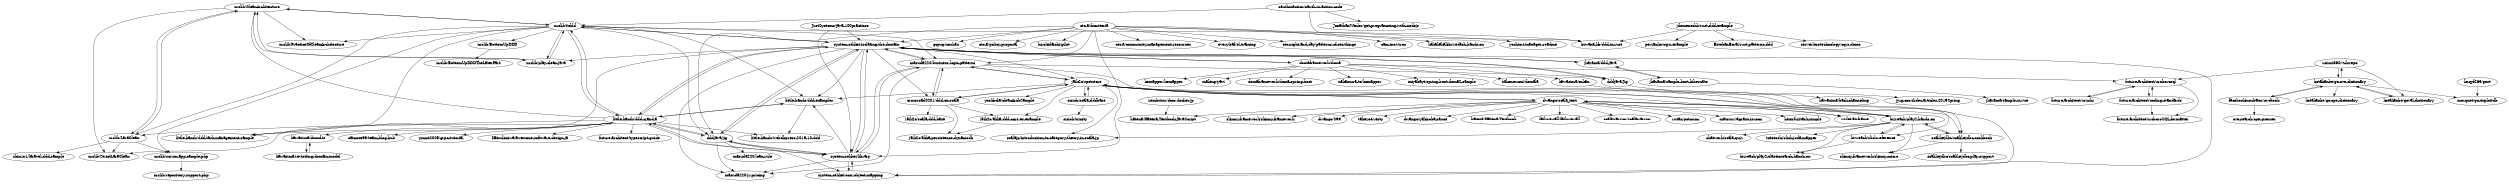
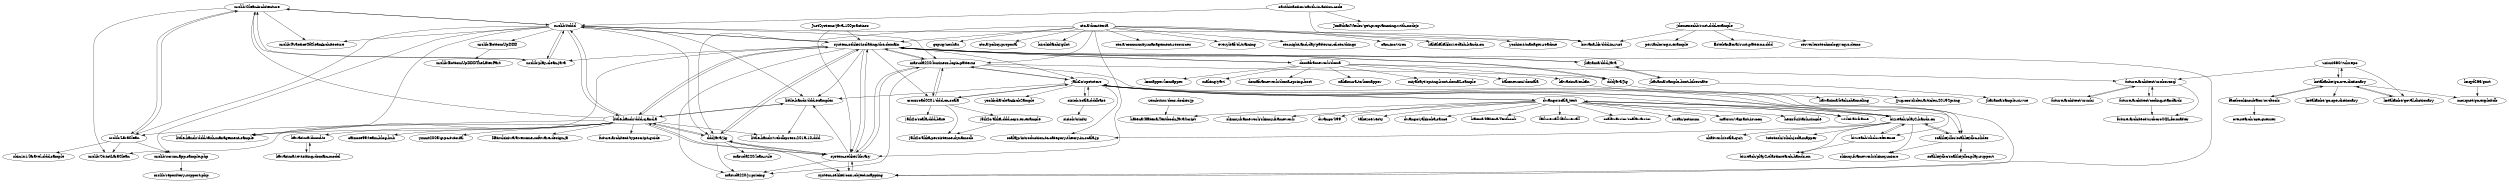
  digraph {
    fontname="DejaVu Serif"
    node [fontname="DejaVu Serif"]
    edge [fontname="DejaVu Serif"]
    "nrslib/CleanArchitecture" [l="-11.786,-23.61"]
    "nrslib/itddd" [l="-11.803,-23.603"]
    "nrslib/PracticeOfCleanArchitecture" [l="-11.779,-23.629"]
    "nrslib/StrictLaraClean" [l="-11.815,-23.618"]
    "nrslib/play-clean-java" [l="-11.785,-23.59"]
    "nrslib/LaraClean" [l="-11.798,-23.624"]
    "kuwana-kb/ddd-in-rust" [l="-11.761,-23.654"]
    "system-sekkei/isolating-the-domain" [l="-11.826,-23.557"]
    "masuda220/business-logic-patterns" [l="-11.833,-23.54"]
    "dddjava/jig" [l="-11.845,-23.585"]
    "little-hands/ddd-q-and-a" [l="-11.818,-23.586"]
    "little-hands/ddd-examples" [l="-11.805,-23.563"]
    "little-hands/ddd-task-management-sample" [l="-11.829,-23.599"]
    "nrslib/scrum-app-sample-php" [l="-11.767,-23.619"]
    "nrslib/BottomUpDDD" [l="-11.822,-23.643"]
    "shin1x1/laravel-ddd-sample" [l="-25.188,-42.582"]
    "system-sekkei/library" [l="-11.842,-23.565"]
    "system-sekkei/ccsr-object-mapping" [l="-11.853,-23.554"]
    "masuda220/jr-pricing" [l="-11.83,-23.573"]
    "crossroad0201/ddd-on-scala" [l="-11.829,-23.51"]
    "dddjava/Jig" [l="-11.814,-23.531"]
    "j5ik2o/spetstore" [l="-11.798,-23.492"]
    "jkazama/ddd-java" [l="-11.767,-23.554"]
    "domaframework/doma" [l="-11.912,-23.525"]
    "masuda220/loan-rule" [l="-11.854,-23.611"]
    "kawasima/dmmf-ts" [l="-11.868,-23.572"]
    "Katsukiniwa/awesome-software-design-ja" [l="-10.76,-23.707"]
    "little-hands/webdbpress-2019-10-ddd" [l="-11.786,-23.573"]
    "future-architect/typescript-guide" [l="-10.812,-23.722"]
    "catnose99/team-blog-hub" [l="-10.72,-23.777"]
    "ymmt2005/grpc-tutorial" [l="-10.799,-23.688"]
    "nrslib/repository-support-php" [l="-11.743,-23.626"]
    "nrslib/BottomUpDDDTheLaterPart" [l="-11.831,-23.666"]
    "facebookincubator/nvdtools" [l="-12.132,-23.478"]
    "kotakanbe/go-cve-dictionary" [l="-12.108,-23.503"]
    "cve-search/cpe-guesser" [l="-12.152,-23.462"]
    "usiusi360/vulsrepo" [l="-12.068,-23.507"]
    "kotakanbe/goval-dictionary" [l="-12.088,-23.493"]
    "kotakanbe/go-cpe-dictionary" [l="-12.136,-23.509"]
    "mozqnet/go-exploitdb" [l="-12.13,-23.53"]
    "future-architect/uroborosql" [l="-12,-23.515"]
    "oauthinaction/oauth-in-action-code" [l="-11.786,-23.667"]
    "JonathanWexler/get-programming-with-nodejs" [l="45.364,-16.264"]
    "kawasima/revisiting-domain-model" [l="-11.889,-23.563"]
    "JustSystems/java-100practices" [l="-11.797,-23.542"]
    "j5ik2o/akka-ddd-cqrs-es-example" [l="-11.838,-23.478"]
    "j5ik2o/scala-ddd-base" [l="-11.854,-23.499"]
    "j5ik2o/akka-persistence-dynamodb" [l="-11.855,-23.456"]
    "jjug-ccc/slides-articles-2019Spring" [l="-11.787,-23.519"]
    "yoskhdia/cleanArchSample" [l="-11.822,-23.492"]
    "dwango/scala_text" [l="-11.743,-23.45"]
    "bizreach/play2-hands-on" [l="-11.771,-23.46"]
-   "scalikejdbc/scalikejdbc-cookbook" [l="-11.786,-23.444"]
+   "scalikejdbc/scalikejdbc-cookbook" [l="-11.786,-23.444" label="scalikejdbc/scalikejdbc-slides"]
    "wvlet/airframe" [l="9.769,24.91"]
    "sisioh/scala-dddbase" [l="-11.813,-23.467"]
    "bizreach/slick-reference" [l="-11.77,-23.482"]
    "scalajp/introduction-to-category-theory-in-scala-jp" [l="-11.791,-23.47"]
    "jkazama/sample-boot-hibernate" [l="-11.732,-23.557"]
    "domaframework/doma-spring-boot" [l="-11.936,-23.515"]
    "miyabayt/spring-boot-doma2-sample" [l="-11.913,-23.492"]
    "bakenezumi/domala" [l="-11.928,-23.543"]
    "komapper/komapper" [l="47.78,-3.607"]
    "making/yavi" [l="9.056,21.136"]
    "kawasima/enkan" [l="-11.942,-23.489"]
    "nakamura-to/komapper" [l="-11.94,-23.534"]
    "hatena/Hatena-Textbook" [l="-11.063,-23.729"]
    "failurewall/failurewall" [l="-11.742,-23.415"]
    "scalawarrior/scalawarrior" [l="-11.703,-23.466"]
    "rutan/potmum" [l="-11.134,-23.745"]
    "matsuu/vagrant-isucon" [l="-11.497,-24.424"]
    "hexx/fujitask-simple" [l="9.547,24.553"]
    "skinny-framework/skinny-framework" [l="9.73,24.673"]
    "dwango/S99" [l="-11.723,-23.467"]
    "takezoe/resty" [l="-11.72,-23.428"]
    "dwango/yakisoba-sauce" [l="-11.695,-23.439"]
    "hatena/Hatena-Textbook-JavaScript" [l="-11.708,-23.404"]
    "bizreach/play2-elasticsearch-hands-on" [l="-11.754,-23.475"]
    "chatwork/scala-quiz" [l="-11.763,-23.431"]
    "skinny-framework/skinny-micro" [l="-11.782,-23.426"]
    "tototoshi/slick-joda-mapper" [l="9.585,24.6"]
    "scalikejdbc/scalikejdbc-play-support" [l="-11.802,-23.413"]
    "sisioh/trinity" [l="9.503,24.466"]
    "jkazama/sample-ui-vue" [l="-11.708,-23.559"]
    "future-architect/coding-standards" [l="-12.021,-23.52"]
    "future-architect/uroboroSQL-formatter" [l="-12.012,-23.535"]
    "future-architect/urushi" [l="-12.007,-23.498"]
    "kawasima/back-channeling" [l="-11.96,-23.466"]
    "cto-a/dxcriteria" [l="-11.88,-23.594"]
    "yoshiori/manager-readme" [l="-11.093,-23.634"]
    "gcpug/nouhau" [l="-10.766,-23.61"]
    "cto-a/policy-proposal" [l="-11.92,-23.597"]
    "hirokidaichi/gilot" [l="-11.889,-23.64"]
    "cto-a/community-management-resources" [l="-11.905,-23.586"]
    "everyleaf/el-training" [l="-11.111,-23.583"]
    "cto-night-and-day/patterns-of-cto-things" [l="-11.901,-23.618"]
    "cam-inc/viron" [l="-11.036,-23.682"]
    "kakakakakku/redash-hands-on" [l="-11.932,-23.628"]
    "zembutsu/docs.docker.jp" [l="-11.686,-23.373"]
    "jdomenechb/rust-ddd-example" [l="-11.728,-23.688"]
    "perzanko/cqrs-example" [l="-11.723,-23.711"]
    "EstebanBorai/rust-patterns-ddd" [l="-11.704,-23.698"]
    "serverlesstechnology/cqrs-demo" [l="-9.828,-4.829"]
    "knqyf263/gost" [l="-12.152,-23.546"]
    "nrslib/CleanArchitecture" -> "nrslib/itddd"
    "nrslib/CleanArchitecture" -> "nrslib/PracticeOfCleanArchitecture"
    "nrslib/CleanArchitecture" -> "nrslib/StrictLaraClean"
    "nrslib/CleanArchitecture" -> "nrslib/play-clean-java"
    "nrslib/CleanArchitecture" -> "nrslib/LaraClean"
    "nrslib/itddd" -> "nrslib/CleanArchitecture"
    "nrslib/itddd" -> "nrslib/PracticeOfCleanArchitecture"
    "nrslib/itddd" -> "nrslib/play-clean-java"
    "nrslib/itddd" -> "nrslib/LaraClean"
    "nrslib/itddd" -> "kuwana-kb/ddd-in-rust"
    "nrslib/itddd" -> "system-sekkei/isolating-the-domain"
    "nrslib/itddd" -> "masuda220/business-logic-patterns"
    "nrslib/itddd" -> "dddjava/jig"
    "nrslib/itddd" -> "little-hands/ddd-q-and-a"
    "nrslib/itddd" -> "little-hands/ddd-examples"
    "nrslib/itddd" -> "little-hands/ddd-task-management-sample"
    "nrslib/itddd" -> "nrslib/scrum-app-sample-php"
    "nrslib/itddd" -> "nrslib/BottomUpDDD"
    "nrslib/play-clean-java" -> "nrslib/CleanArchitecture"
    "nrslib/play-clean-java" -> "nrslib/itddd"
    "nrslib/LaraClean" -> "nrslib/CleanArchitecture"
    "nrslib/LaraClean" -> "nrslib/StrictLaraClean"
    "nrslib/LaraClean" -> "nrslib/scrum-app-sample-php"
    "nrslib/LaraClean" -> "shin1x1/laravel-ddd-sample" [e=1]
    "system-sekkei/isolating-the-domain" -> "nrslib/itddd"
    "system-sekkei/isolating-the-domain" -> "nrslib/play-clean-java"
    "system-sekkei/isolating-the-domain" -> "masuda220/business-logic-patterns"
    "system-sekkei/isolating-the-domain" -> "dddjava/jig"
    "system-sekkei/isolating-the-domain" -> "little-hands/ddd-q-and-a"
    "system-sekkei/isolating-the-domain" -> "little-hands/ddd-examples"
    "system-sekkei/isolating-the-domain" -> "little-hands/ddd-task-management-sample"
    "system-sekkei/isolating-the-domain" -> "system-sekkei/library"
    "system-sekkei/isolating-the-domain" -> "system-sekkei/ccsr-object-mapping"
    "system-sekkei/isolating-the-domain" -> "masuda220/jr-pricing"
    "system-sekkei/isolating-the-domain" -> "crossroad0201/ddd-on-scala"
    "system-sekkei/isolating-the-domain" -> "dddjava/Jig"
    "system-sekkei/isolating-the-domain" -> "j5ik2o/spetstore"
    "system-sekkei/isolating-the-domain" -> "jkazama/ddd-java"
    "system-sekkei/isolating-the-domain" -> "domaframework/doma"
    "masuda220/business-logic-patterns" -> "system-sekkei/isolating-the-domain"
    "masuda220/business-logic-patterns" -> "system-sekkei/library"
    "masuda220/business-logic-patterns" -> "system-sekkei/ccsr-object-mapping"
    "masuda220/business-logic-patterns" -> "masuda220/jr-pricing"
    "masuda220/business-logic-patterns" -> "crossroad0201/ddd-on-scala"
    "masuda220/business-logic-patterns" -> "dddjava/Jig"
    "masuda220/business-logic-patterns" -> "j5ik2o/spetstore"
    "dddjava/jig" -> "system-sekkei/isolating-the-domain"
    "dddjava/jig" -> "little-hands/ddd-q-and-a"
    "dddjava/jig" -> "system-sekkei/library"
    "dddjava/jig" -> "system-sekkei/ccsr-object-mapping"
    "dddjava/jig" -> "masuda220/jr-pricing"
    "dddjava/jig" -> "masuda220/loan-rule"
    "little-hands/ddd-q-and-a" -> "nrslib/CleanArchitecture"
    "little-hands/ddd-q-and-a" -> "nrslib/itddd"
    "little-hands/ddd-q-and-a" -> "nrslib/StrictLaraClean"
    "little-hands/ddd-q-and-a" -> "nrslib/LaraClean"
    "little-hands/ddd-q-and-a" -> "system-sekkei/isolating-the-domain"
    "little-hands/ddd-q-and-a" -> "dddjava/jig"
    "little-hands/ddd-q-and-a" -> "little-hands/ddd-examples"
    "little-hands/ddd-q-and-a" -> "little-hands/ddd-task-management-sample"
    "little-hands/ddd-q-and-a" -> "system-sekkei/library"
    "little-hands/ddd-q-and-a" -> "kawasima/dmmf-ts"
    "little-hands/ddd-q-and-a" -> "Katsukiniwa/awesome-software-design-ja" [e=1]
    "little-hands/ddd-q-and-a" -> "little-hands/webdbpress-2019-10-ddd"
    "little-hands/ddd-q-and-a" -> "future-architect/typescript-guide" [e=1]
    "little-hands/ddd-q-and-a" -> "catnose99/team-blog-hub" [e=1]
    "little-hands/ddd-q-and-a" -> "ymmt2005/grpc-tutorial" [e=1]
    "little-hands/ddd-examples" -> "little-hands/ddd-q-and-a"
    "little-hands/ddd-examples" -> "little-hands/webdbpress-2019-10-ddd"
    "nrslib/scrum-app-sample-php" -> "nrslib/repository-support-php"
    "nrslib/BottomUpDDD" -> "nrslib/BottomUpDDDTheLaterPart"
    "system-sekkei/library" -> "system-sekkei/isolating-the-domain"
    "system-sekkei/library" -> "masuda220/business-logic-patterns"
    "system-sekkei/library" -> "dddjava/jig"
    "system-sekkei/library" -> "little-hands/ddd-q-and-a"
    "system-sekkei/library" -> "little-hands/ddd-examples"
    "system-sekkei/library" -> "system-sekkei/ccsr-object-mapping"
    "system-sekkei/library" -> "masuda220/jr-pricing"
    "system-sekkei/ccsr-object-mapping" -> "system-sekkei/library"
    "crossroad0201/ddd-on-scala" -> "masuda220/business-logic-patterns"
    "crossroad0201/ddd-on-scala" -> "j5ik2o/spetstore"
    "crossroad0201/ddd-on-scala" -> "j5ik2o/akka-ddd-cqrs-es-example"
    "crossroad0201/ddd-on-scala" -> "j5ik2o/scala-ddd-base"
    "crossroad0201/ddd-on-scala" -> "j5ik2o/akka-persistence-dynamodb"
    "dddjava/Jig" -> "system-sekkei/isolating-the-domain"
    "dddjava/Jig" -> "jjug-ccc/slides-articles-2019Spring"
    "j5ik2o/spetstore" -> "masuda220/business-logic-patterns"
    "j5ik2o/spetstore" -> "little-hands/ddd-examples"
    "j5ik2o/spetstore" -> "crossroad0201/ddd-on-scala"
-   "j5ik2o/spetstore" -> "j5ik2o/akka-ddd-cqrs-es-example"
    "j5ik2o/spetstore" -> "yoskhdia/cleanArchSample"
    "j5ik2o/spetstore" -> "dwango/scala_text"
    "j5ik2o/spetstore" -> "bizreach/play2-hands-on"
    "j5ik2o/spetstore" -> "scalikejdbc/scalikejdbc-cookbook"
    "j5ik2o/spetstore" -> "wvlet/airframe" [e=1]
    "j5ik2o/spetstore" -> "sisioh/scala-dddbase"
    "j5ik2o/spetstore" -> "bizreach/slick-reference"
    "j5ik2o/spetstore" -> "scalajp/introduction-to-category-theory-in-scala-jp"
    "jkazama/ddd-java" -> "system-sekkei/isolating-the-domain"
    "jkazama/ddd-java" -> "jkazama/sample-boot-hibernate"
    "domaframework/doma" -> "system-sekkei/isolating-the-domain"
    "domaframework/doma" -> "future-architect/uroborosql"
    "domaframework/doma" -> "domaframework/doma-spring-boot"
    "domaframework/doma" -> "miyabayt/spring-boot-doma2-sample"
    "domaframework/doma" -> "bakenezumi/domala"
    "domaframework/doma" -> "komapper/komapper" [e=1]
    "domaframework/doma" -> "making/yavi" [e=1]
    "domaframework/doma" -> "kawasima/enkan"
    "domaframework/doma" -> "nakamura-to/komapper"
    "kawasima/dmmf-ts" -> "kawasima/revisiting-domain-model"
    "facebookincubator/nvdtools" -> "kotakanbe/go-cve-dictionary"
    "facebookincubator/nvdtools" -> "cve-search/cpe-guesser"
    "kotakanbe/go-cve-dictionary" -> "facebookincubator/nvdtools"
    "kotakanbe/go-cve-dictionary" -> "usiusi360/vulsrepo"
    "kotakanbe/go-cve-dictionary" -> "kotakanbe/goval-dictionary"
    "kotakanbe/go-cve-dictionary" -> "kotakanbe/go-cpe-dictionary"
    "kotakanbe/go-cve-dictionary" -> "mozqnet/go-exploitdb"
    "usiusi360/vulsrepo" -> "kotakanbe/go-cve-dictionary"
    "usiusi360/vulsrepo" -> "kotakanbe/goval-dictionary"
    "usiusi360/vulsrepo" -> "future-architect/uroborosql"
    "kotakanbe/goval-dictionary" -> "kotakanbe/go-cve-dictionary"
    "future-architect/uroborosql" -> "future-architect/coding-standards"
    "future-architect/uroborosql" -> "future-architect/uroboroSQL-formatter"
    "future-architect/uroborosql" -> "future-architect/urushi"
    "oauthinaction/oauth-in-action-code" -> "nrslib/itddd"
    "oauthinaction/oauth-in-action-code" -> "kuwana-kb/ddd-in-rust"
    "oauthinaction/oauth-in-action-code" -> "JonathanWexler/get-programming-with-nodejs" [e=1]
    "kawasima/revisiting-domain-model" -> "kawasima/dmmf-ts"
    "JustSystems/java-100practices" -> "system-sekkei/isolating-the-domain"
    "JustSystems/java-100practices" -> "system-sekkei/library"
    "j5ik2o/akka-ddd-cqrs-es-example" -> "j5ik2o/akka-persistence-dynamodb"
    "dwango/scala_text" -> "j5ik2o/spetstore"
    "dwango/scala_text" -> "bizreach/play2-hands-on"
    "dwango/scala_text" -> "scalikejdbc/scalikejdbc-cookbook"
    "dwango/scala_text" -> "wvlet/airframe" [e=1]
    "dwango/scala_text" -> "hatena/Hatena-Textbook" [e=1]
    "dwango/scala_text" -> "failurewall/failurewall"
    "dwango/scala_text" -> "scalawarrior/scalawarrior"
    "dwango/scala_text" -> "rutan/potmum" [e=1]
    "dwango/scala_text" -> "matsuu/vagrant-isucon" [e=1]
    "dwango/scala_text" -> "hexx/fujitask-simple" [e=1]
    "dwango/scala_text" -> "skinny-framework/skinny-framework" [e=1]
    "dwango/scala_text" -> "dwango/S99"
    "dwango/scala_text" -> "takezoe/resty"
    "dwango/scala_text" -> "dwango/yakisoba-sauce"
    "dwango/scala_text" -> "hatena/Hatena-Textbook-JavaScript"
    "bizreach/play2-hands-on" -> "j5ik2o/spetstore"
    "bizreach/play2-hands-on" -> "dwango/scala_text"
    "bizreach/play2-hands-on" -> "scalikejdbc/scalikejdbc-cookbook"
    "bizreach/play2-hands-on" -> "bizreach/slick-reference"
    "bizreach/play2-hands-on" -> "scalajp/introduction-to-category-theory-in-scala-jp"
    "bizreach/play2-hands-on" -> "bizreach/play2-elasticsearch-hands-on"
    "bizreach/play2-hands-on" -> "chatwork/scala-quiz"
    "bizreach/play2-hands-on" -> "skinny-framework/skinny-micro"
    "bizreach/play2-hands-on" -> "tototoshi/slick-joda-mapper" [e=1]
    "scalikejdbc/scalikejdbc-cookbook" -> "bizreach/play2-hands-on"
    "scalikejdbc/scalikejdbc-cookbook" -> "skinny-framework/skinny-micro"
    "scalikejdbc/scalikejdbc-cookbook" -> "scalikejdbc/scalikejdbc-play-support"
    "sisioh/scala-dddbase" -> "j5ik2o/spetstore"
    "sisioh/scala-dddbase" -> "sisioh/trinity" [e=1]
    "bizreach/slick-reference" -> "bizreach/play2-hands-on"
    "bizreach/slick-reference" -> "bizreach/play2-elasticsearch-hands-on"
    "jkazama/sample-boot-hibernate" -> "jkazama/ddd-java"
    "jkazama/sample-boot-hibernate" -> "jkazama/sample-ui-vue"
    "kawasima/enkan" -> "kawasima/back-channeling"
    "future-architect/coding-standards" -> "future-architect/uroborosql"
    "future-architect/coding-standards" -> "future-architect/uroboroSQL-formatter"
    "future-architect/urushi" -> "future-architect/uroborosql"
    "cto-a/dxcriteria" -> "system-sekkei/isolating-the-domain"
    "cto-a/dxcriteria" -> "masuda220/business-logic-patterns"
    "cto-a/dxcriteria" -> "dddjava/jig"
    "cto-a/dxcriteria" -> "system-sekkei/library"
    "cto-a/dxcriteria" -> "yoshiori/manager-readme" [e=1]
    "cto-a/dxcriteria" -> "gcpug/nouhau" [e=1]
    "cto-a/dxcriteria" -> "cto-a/policy-proposal"
    "cto-a/dxcriteria" -> "hirokidaichi/gilot"
    "cto-a/dxcriteria" -> "cto-a/community-management-resources"
    "cto-a/dxcriteria" -> "everyleaf/el-training" [e=1]
    "cto-a/dxcriteria" -> "cto-night-and-day/patterns-of-cto-things"
    "cto-a/dxcriteria" -> "cam-inc/viron" [e=1]
    "cto-a/dxcriteria" -> "kakakakakku/redash-hands-on"
    "zembutsu/docs.docker.jp" -> "hatena/Hatena-Textbook-JavaScript"
    "jdomenechb/rust-ddd-example" -> "kuwana-kb/ddd-in-rust"
    "jdomenechb/rust-ddd-example" -> "perzanko/cqrs-example"
    "jdomenechb/rust-ddd-example" -> "EstebanBorai/rust-patterns-ddd"
    "jdomenechb/rust-ddd-example" -> "serverlesstechnology/cqrs-demo" [e=1]
    "knqyf263/gost" -> "mozqnet/go-exploitdb"
  }
